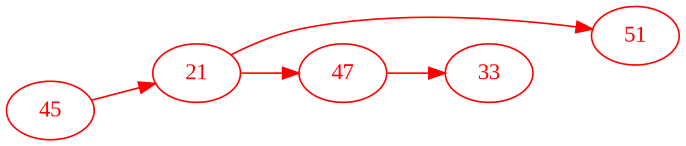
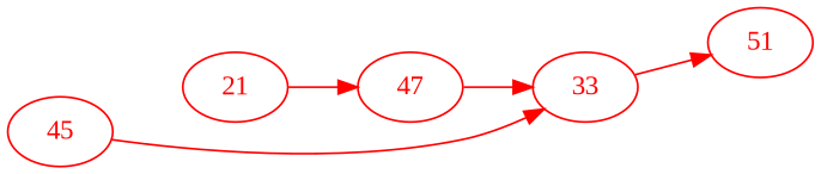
  digraph {
    fontname="Liberation Serif"
    rankdir=LR
    node [color=red fontcolor=red fontname="Liberation Serif"]
    edge [color=red fontname="Liberation Serif"]
    n1 [label=47]
    21
    33
    51
    45
    n1 -> 33
    21 -> n1
-   21 -> 51
-   45 -> 21
+   33 -> 51
+   45 -> 33
  }
